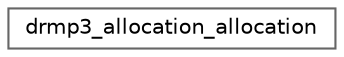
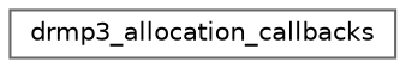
  digraph {
    rankdir=LR
-   n1 [color=grey40 fillcolor=white fontname=Helvetica fontsize=10 height=0.2 label=drmp3_allocation_allocation shape=box style=filled width=0.4]
+   n1 [color=grey40 fillcolor=white fontname=Helvetica fontsize=10 height=0.2 label=drmp3_allocation_callbacks shape=box style=filled width=0.4]
  }
